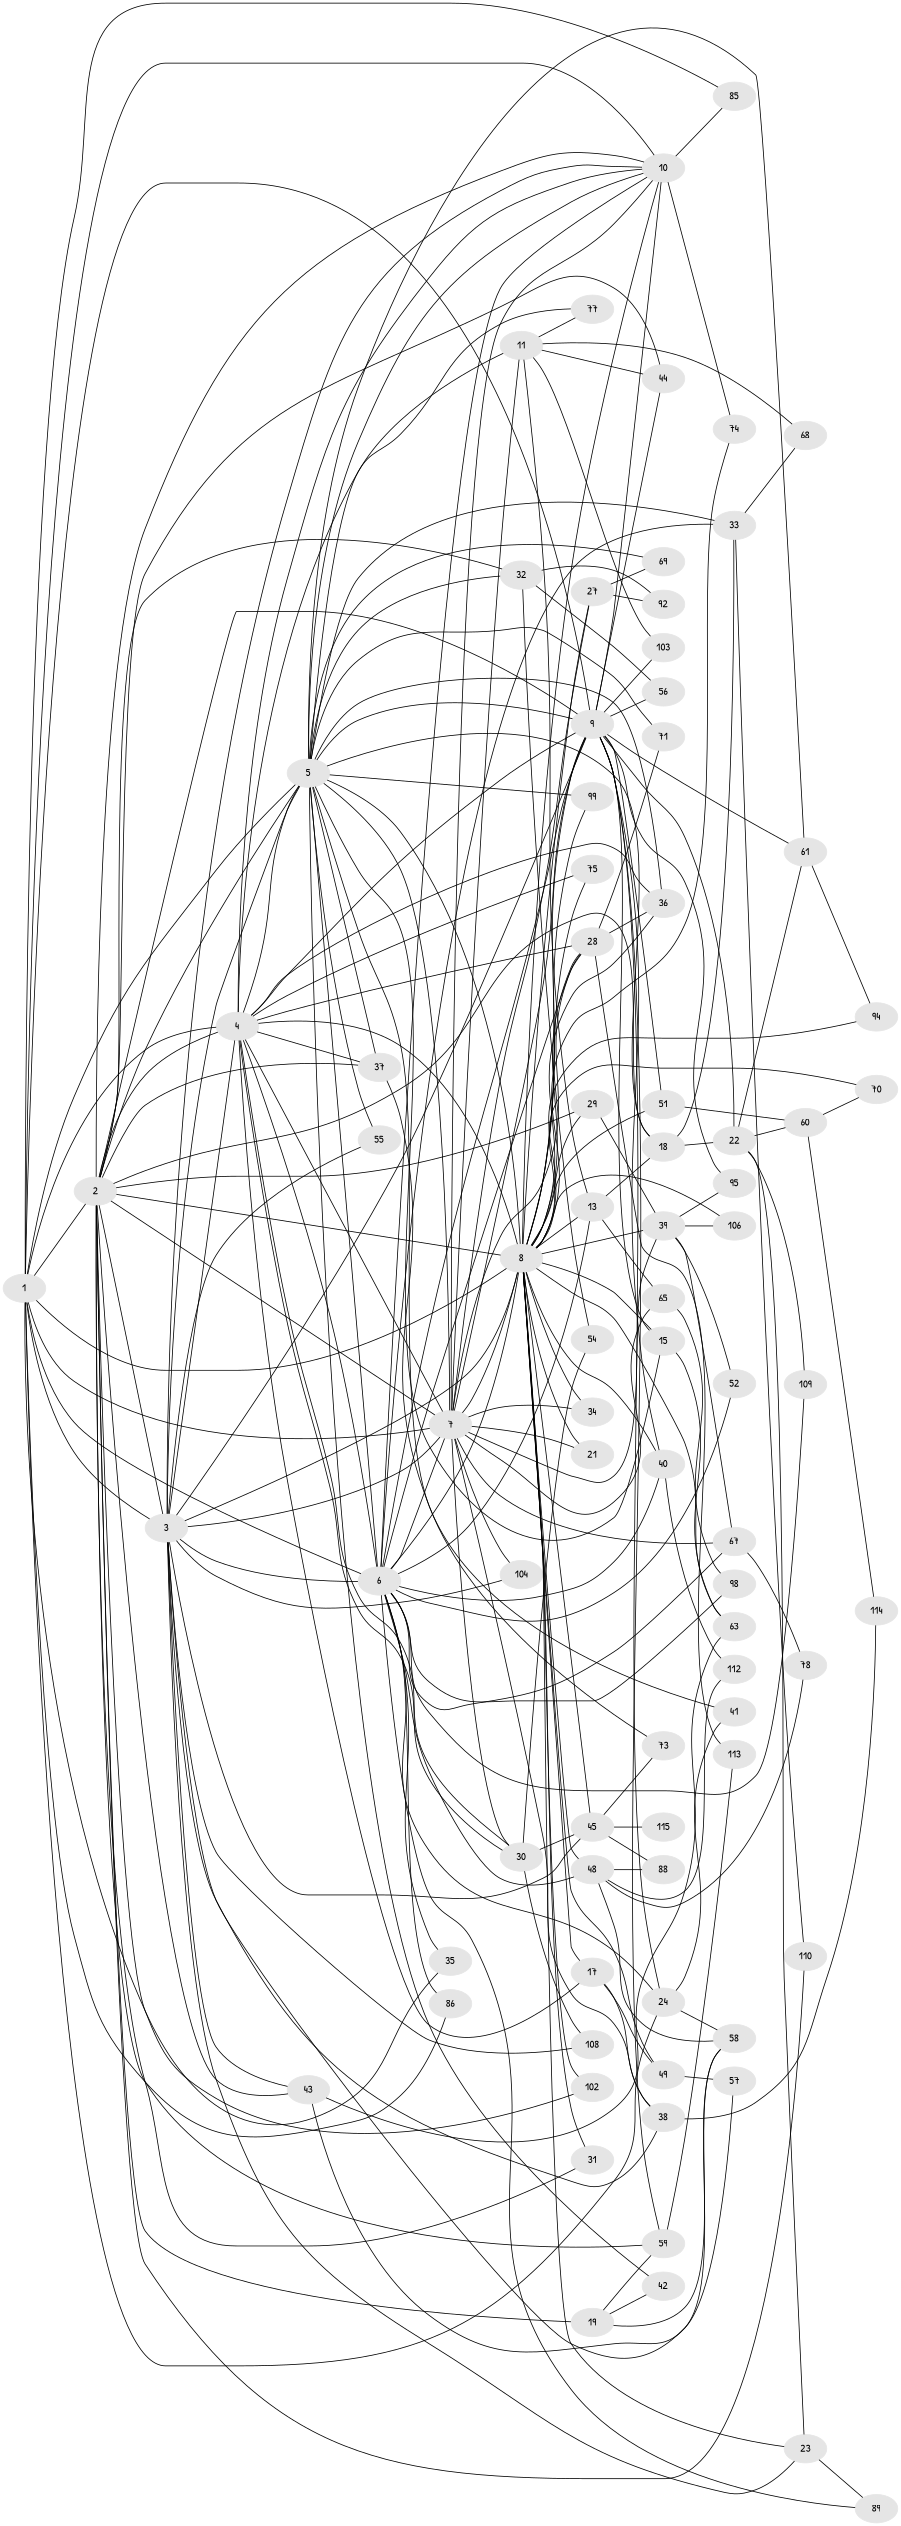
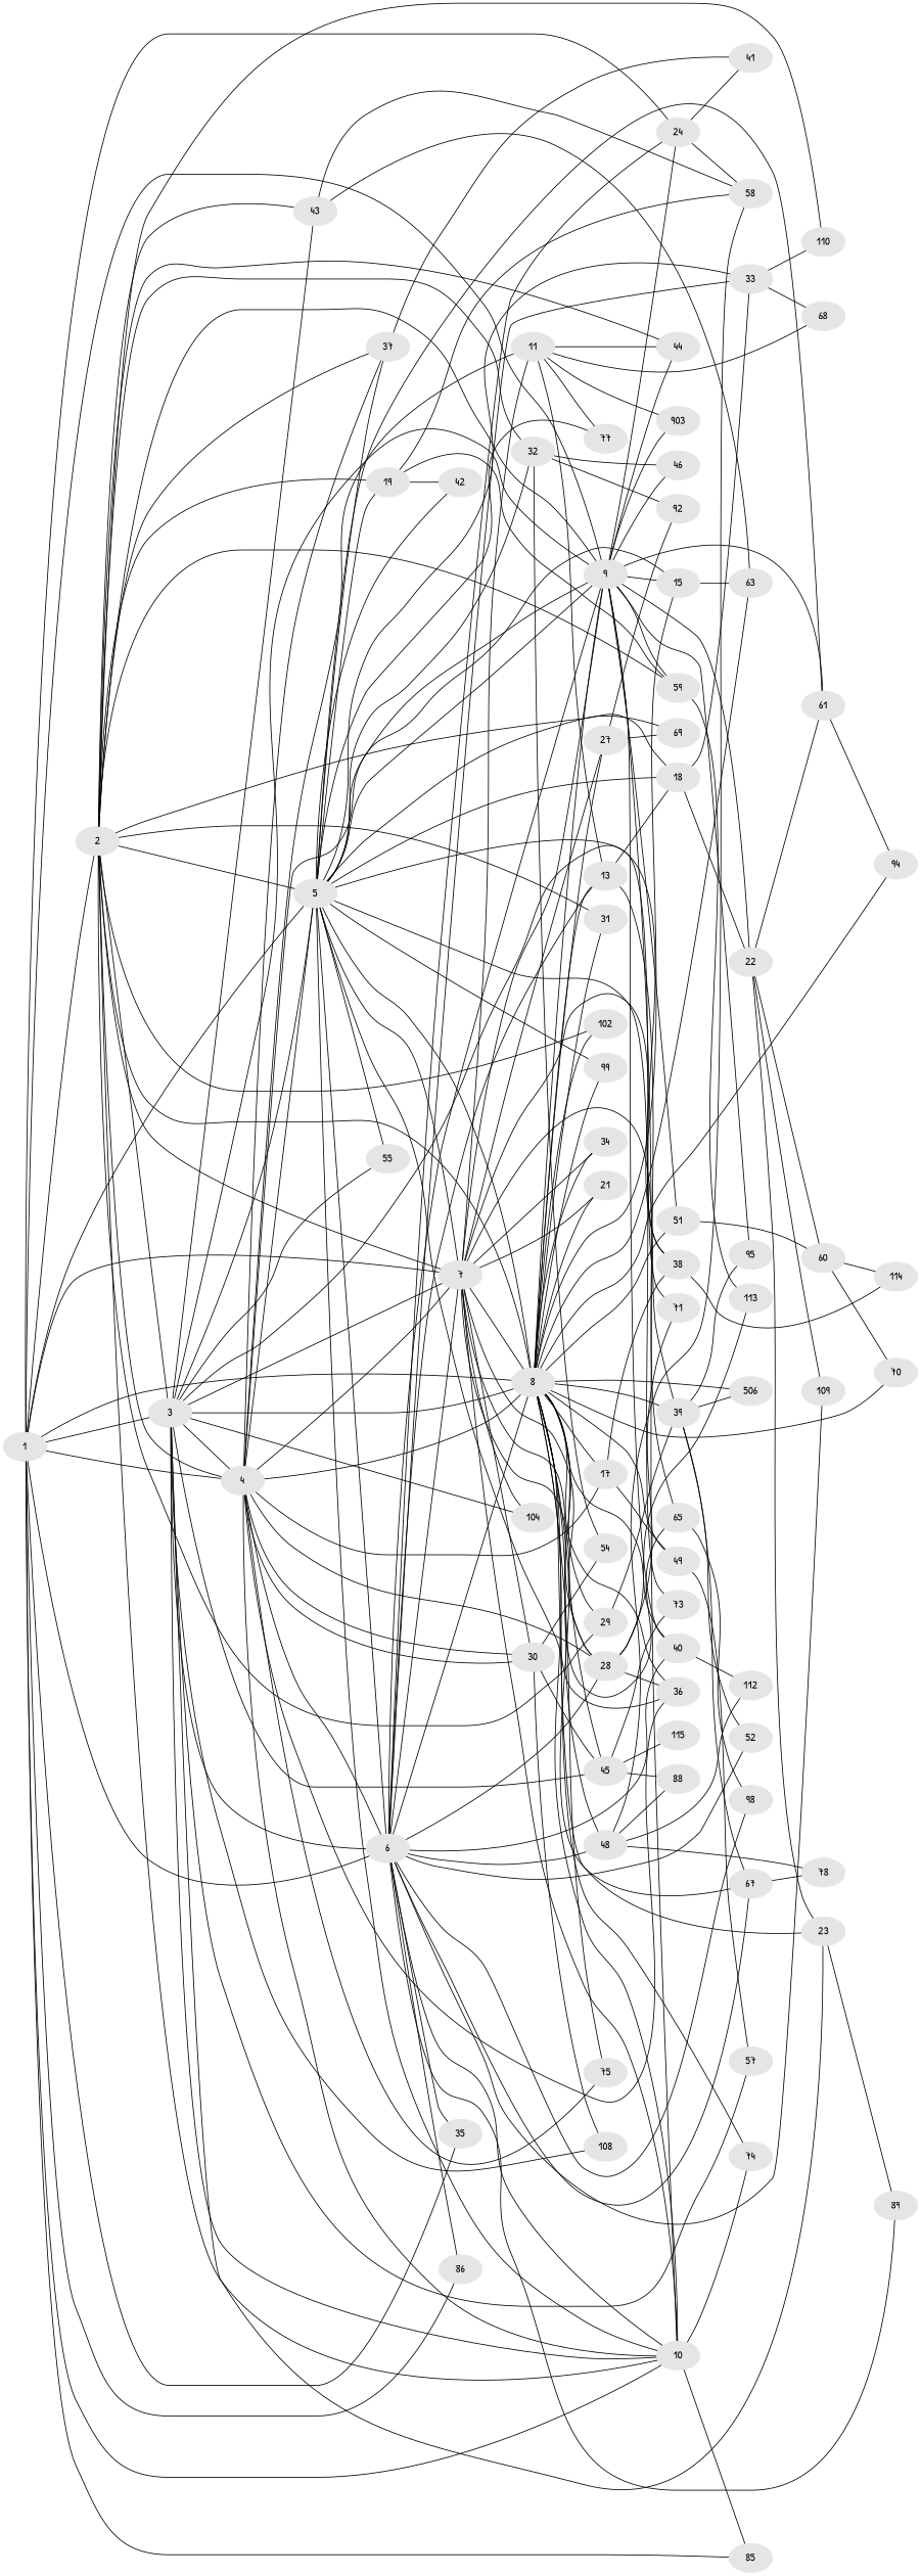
  graph {
    fontname="Patrick Hand"
    rankdir=LR
    node [color=gray90 fontname="Patrick Hand" style=filled]
    edge [fontname="Patrick Hand"]
    1 [super="+25"]
    2 [super="+12"]
    3 [super="+56"]
    4 [super="+20"]
    5 [super="+101"]
    6 [super="+96"]
    7 [super="+14"]
    8 [super="+79"]
    9 [super="+100"]
    10 [super="+62"]
    24 [super="+83"]
    35
    85
    86
    18 [super="+26"]
    19
    29
    31
    32
    37 [super="+111"]
    43 [super="+107"]
    44 [super="+91"]
    59 [super="+80"]
    102
    110
    23 [super="+90"]
    38 [super="+97"]
    45 [super="+66"]
    55
    57
    104
    108
    11 [super="+82"]
    17
    28 [super="+53"]
    30 [super="+72"]
    36 [super="+81"]
    75
    15 [super="+16"]
    33 [super="+105"]
    42
    61 [super="+84"]
    69
    71
    73
    77
    99
    13 [super="+50"]
    40 [super="+47"]
    48 [super="+87"]
    52
    67 [super="+76"]
    89
    98
    109
    21
    27
    34
    39 [super="+64"]
    65
    49
    51
    63 [super="+93"]
    70
    74
    94
-   106
+   106 [label=506]
    22
-   46 [label=56]
+   46
    95
-   103
+   103 [label=903]
    58
    41
    92
    54
    113
    114
    88
    115
    68
    112
    78
    60
    1 -- 2
    1 -- 3
    1 -- 4
    1 -- 5
    1 -- 6
    1 -- 7
    1 -- 8
    1 -- 9
    1 -- 10 [weight=2]
    1 -- 24
    1 -- 35
    1 -- 85
    1 -- 86
    2 -- 3
    2 -- 4 [weight=2]
    2 -- 5
    2 -- 7
    2 -- 8
    2 -- 9
    2 -- 10
    2 -- 18
    2 -- 19
    2 -- 29
    2 -- 31
    2 -- 32
    2 -- 37
    2 -- 43
    2 -- 44
    2 -- 59
    2 -- 102
    2 -- 110
    3 -- 4
    3 -- 5
    3 -- 6
    3 -- 7
    3 -- 8 [weight=2]
    3 -- 9
    3 -- 10
    3 -- 43
    3 -- 23
    3 -- 38
    3 -- 45
    3 -- 55
    3 -- 57
    3 -- 104
    3 -- 108
    4 -- 5
    4 -- 6
    4 -- 7
    4 -- 8
    4 -- 9
    4 -- 10
    4 -- 37
    4 -- 11 [weight=2]
    4 -- 17
    4 -- 28
    4 -- 30
    4 -- 30
    4 -- 36
    4 -- 75
    5 -- 6
    5 -- 7 [weight=2]
    5 -- 8
    5 -- 9
    5 -- 10
    5 -- 18
+   5 -- 19
    5 -- 32
    5 -- 37
    5 -- 55
    5 -- 36
    5 -- 15
    5 -- 33
    5 -- 42
    5 -- 61
    5 -- 69
    5 -- 71
    5 -- 73
    5 -- 77
    5 -- 99
    6 -- 7
    6 -- 8
    6 -- 9
    6 -- 10
    6 -- 24
    6 -- 35
    6 -- 86
    6 -- 28
    6 -- 33
    6 -- 13
    6 -- 40
    6 -- 48
    6 -- 52
    6 -- 67
    6 -- 89
    6 -- 98
    6 -- 109
    7 -- 8
    7 -- 9
    7 -- 10
    7 -- 38
    7 -- 104
    7 -- 11
    7 -- 28
    7 -- 30
    7 -- 67
    7 -- 21
    7 -- 27
    7 -- 34
    7 -- 39
    7 -- 65
    8 -- 9
    8 -- 10
    8 -- 29
    8 -- 31
    8 -- 102
    8 -- 23
    8 -- 45
    8 -- 17
    8 -- 28
    8 -- 36
    8 -- 75
    8 -- 15
    8 -- 99
    8 -- 13
    8 -- 40
    8 -- 48 [weight=2]
    8 -- 21
    8 -- 27
    8 -- 34
    8 -- 39
    8 -- 49
    8 -- 51
    8 -- 63
    8 -- 70
    8 -- 74
    8 -- 94
    8 -- 106
    9 -- 10
    9 -- 24
    9 -- 44
    9 -- 59
    9 -- 15
    9 -- 61
    9 -- 40
    9 -- 51
    9 -- 22
    9 -- 46
    9 -- 95
    9 -- 103
    10 -- 85
    10 -- 74
    24 -- 58
    24 -- 41
    18 -- 33
    18 -- 22
    19 -- 59 [weight=2]
    19 -- 42
    19 -- 58
    29 -- 39
    32 -- 46
    32 -- 92
    32 -- 54
    37 -- 41
    43 -- 63
    43 -- 58
    59 -- 113
    23 -- 89
    38 -- 114
    45 -- 73
    45 -- 88
    45 -- 115 [weight=2]
    11 -- 44 [weight=2]
    11 -- 77
    11 -- 13
    11 -- 103
    11 -- 68
    17 -- 38
    17 -- 49
    28 -- 36
    28 -- 71
    28 -- 113
    30 -- 45
    30 -- 108
    30 -- 54
    15 -- 63
    33 -- 110
    33 -- 68
    61 -- 94
    13 -- 18
    13 -- 65
    40 -- 112
    48 -- 58
    48 -- 88
    48 -- 112
    48 -- 78
    67 -- 78
    27 -- 69
    27 -- 92
    39 -- 52
    39 -- 67
    39 -- 106
    39 -- 95
    65 -- 98
    49 -- 57
    51 -- 60
    22 -- 23
    22 -- 61
    22 -- 109
    22 -- 60
    60 -- 70
    60 -- 114
  }
